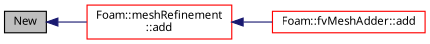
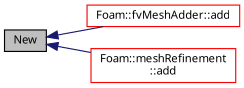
  digraph {
    fontname="Noto Sans"
    rankdir=LR
    node [color=red fontname="Noto Sans" fontsize=10 shape=record]
    edge [color=midnightblue dir=back fontname="Noto Sans" fontsize=10 labelfontname=Helvetica labelfontsize=10 style=solid]
    n1 [color=black fillcolor=grey75 fontcolor=black height=0.2 label=New style=filled width=0.4]
    n2 [height=0.2 label="Foam::fvMeshAdder::add" width=0.4]
    n3 [height=0.2 label="Foam::meshRefinement\l::add" width=0.4]
-   n3 -> n2
+   n1 -> n2
    n1 -> n3
  }
